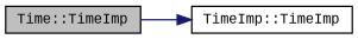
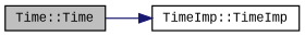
  digraph {
    rankdir=LR
    fontname="Liberation Mono"
    node [color=black fontname="Liberation Mono" fontsize=10 shape=record style=filled]
-   n1 [fillcolor=grey75 fontcolor=black height=0.2 label="Time::TimeImp" width=0.4]
+   n1 [fillcolor=grey75 fontcolor=black height=0.2 label="Time::Time" width=0.4]
    n2 [fillcolor=white height=0.2 label="TimeImp::TimeImp" width=0.4]
    n1 -> n2 [color=midnightblue fontname="Liberation Mono" fontsize=10 labelfontname=Helvetica labelfontsize=10 style=solid]
  }
